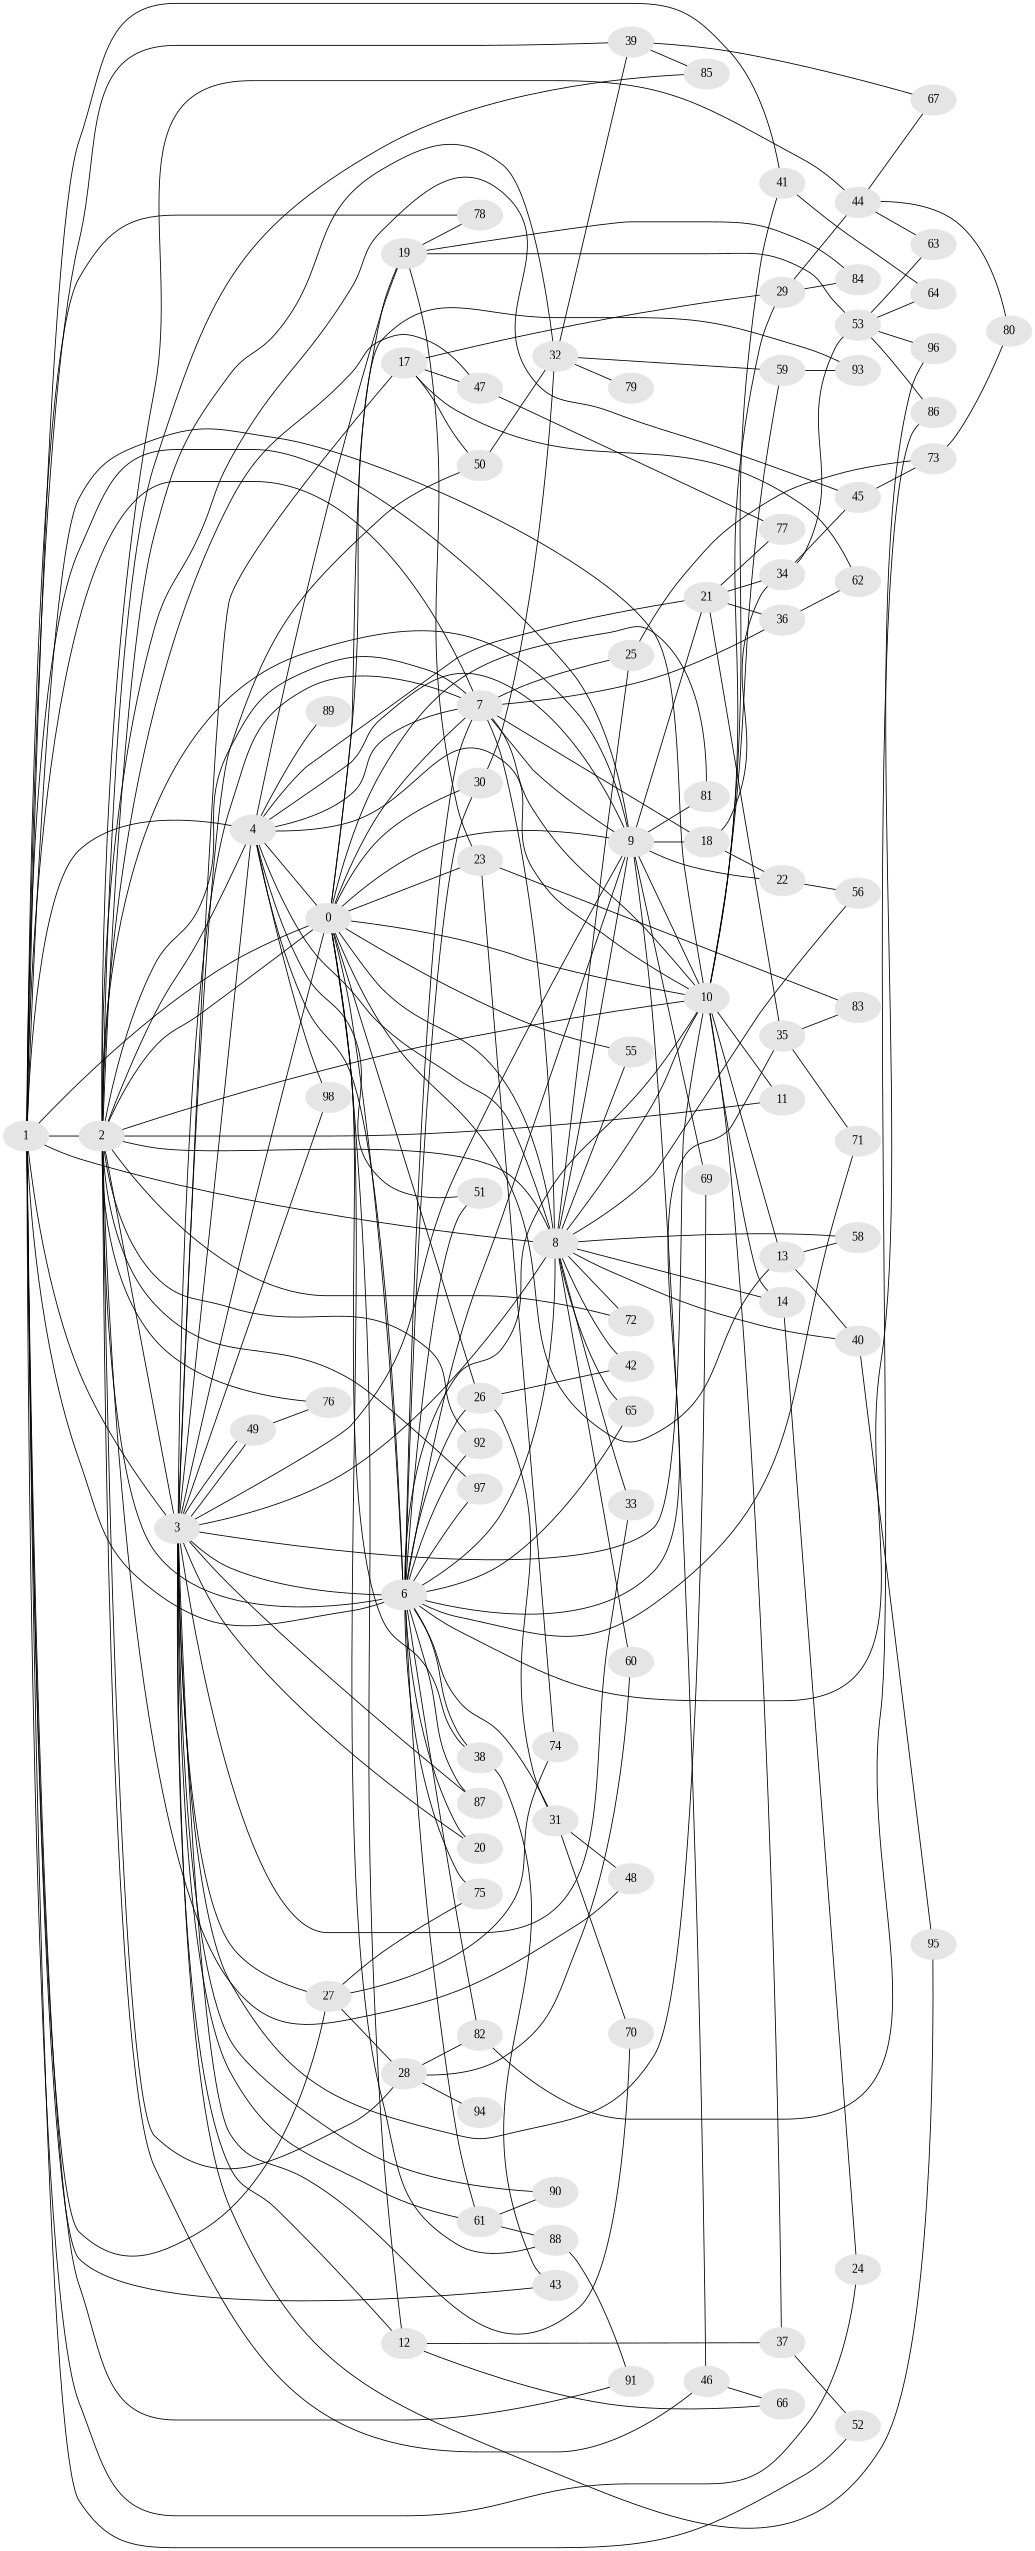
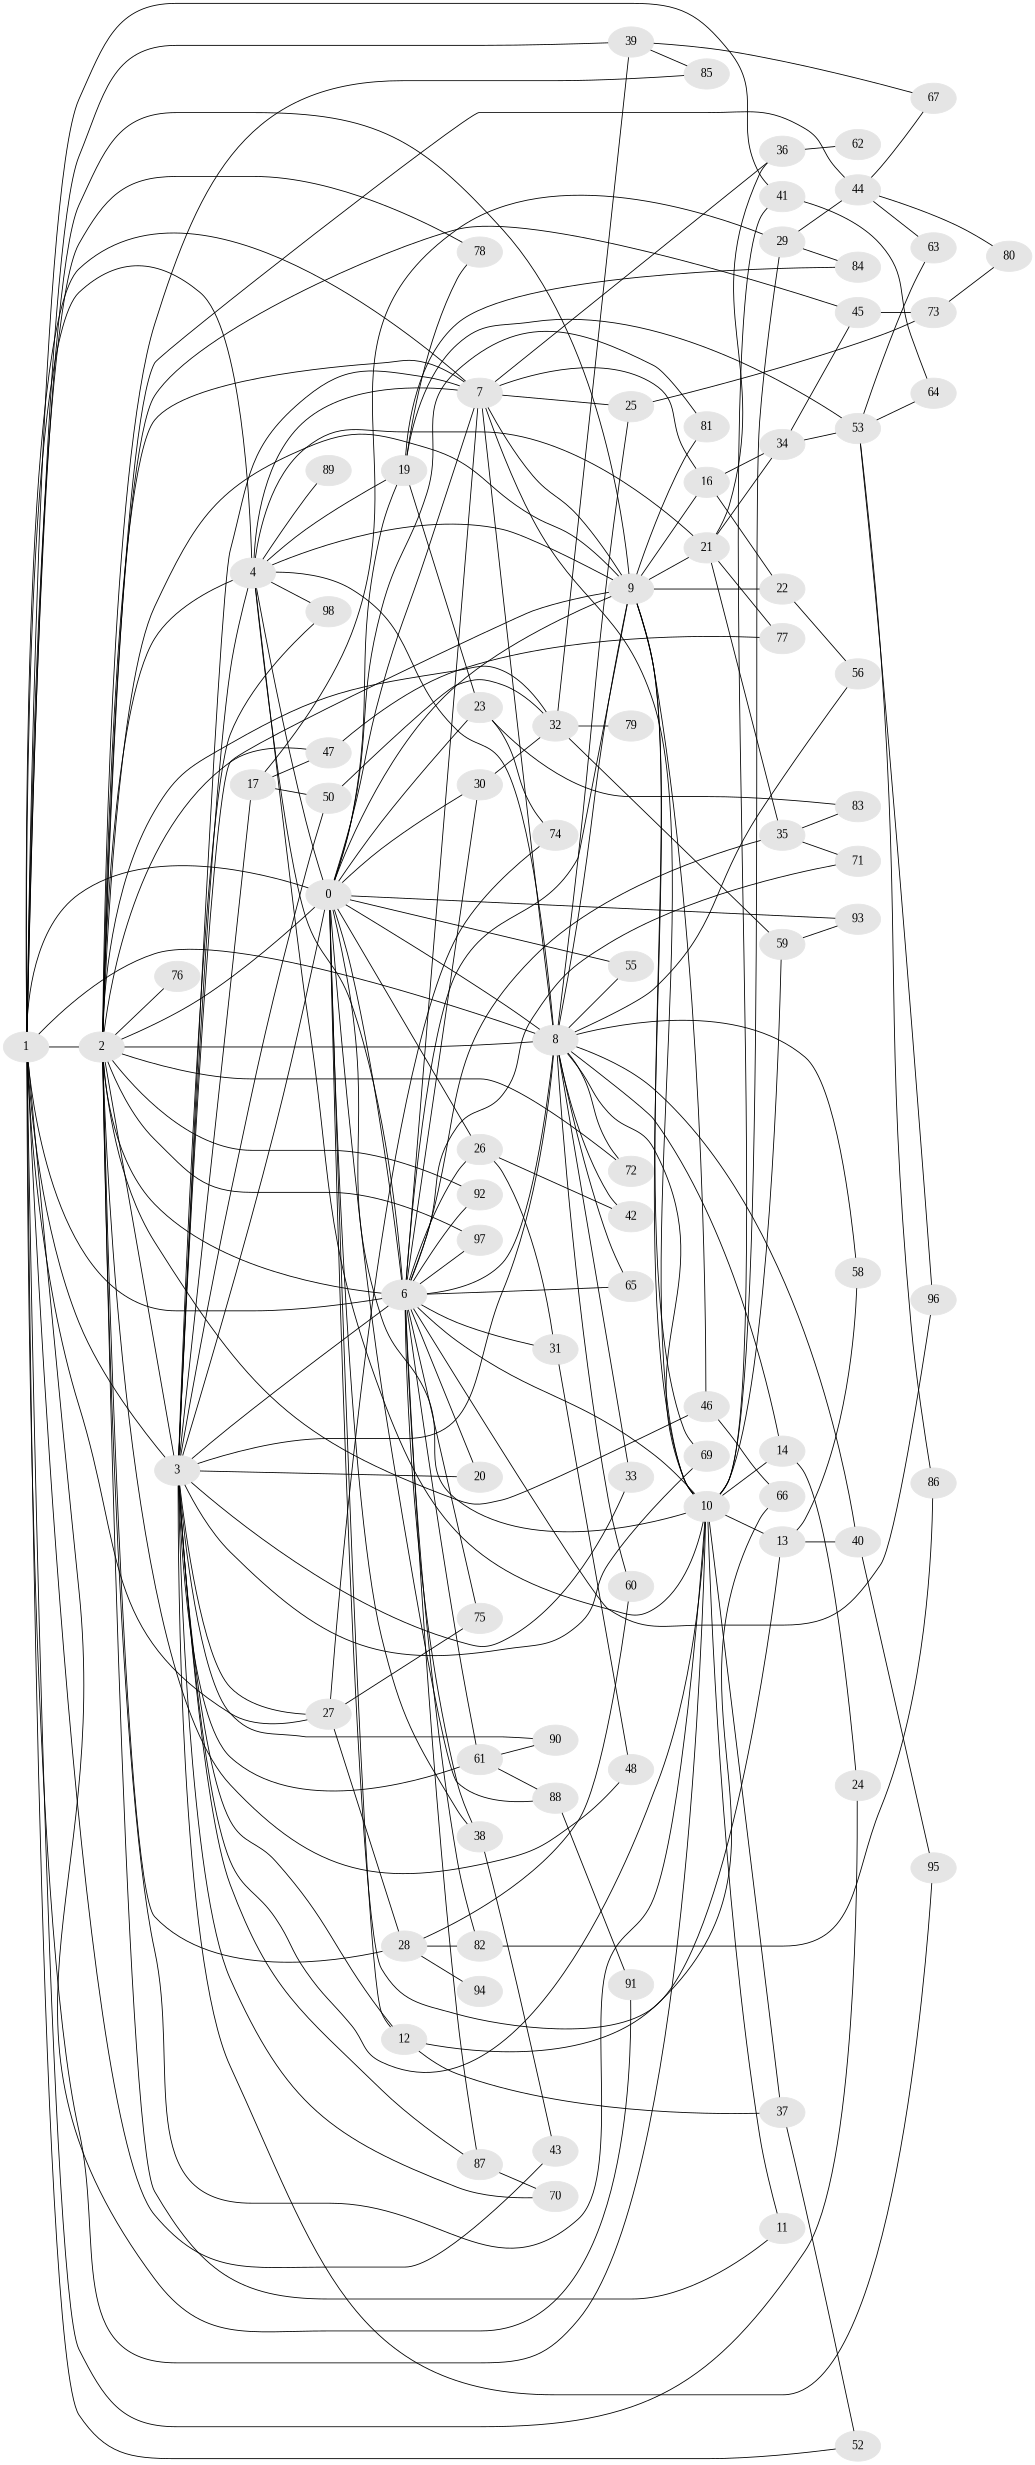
  graph {
    fontname="Liberation Serif"
    rankdir=LR
    node [color=gray90 fontname="Liberation Serif" style=filled]
    edge [fontname="Liberation Serif"]
    1
    2
    3
    4
    n5 [label=0]
    6
    7
    8
    9
    10
    24
    27
    39
    41
    43
    52
    78
    91
    11
    28
    32
    44
    45
    46
    47
    48
    72
    76
    85
    92
    97
    12
    17
    n34 [label=98]
    20
    33
-   49
    50
    61
    69
    70
    87
    90
    95
    19
    21
-   51
    89
    13
    23
    26
    30
    38
    55
    81
    88
    93
    31
    35
    65
    71
    75
    82
    96
-   16 [label=18]
+   16
    25
    36
    14
    40
    42
    56
    58
    60
    22
    29
    37
    59
    74
    67
    64
    94
    79
    63
    80
    73
    66
    77
    62
    53
    84
    34
    83
    86
    1 -- 2
    1 -- 3
    1 -- 4
    1 -- n5
    1 -- 6
    1 -- 7
    1 -- 8
    1 -- 9
    1 -- 10
    1 -- 24
    1 -- 27
    1 -- 39
    1 -- 41
    1 -- 43
    1 -- 52
    1 -- 78
    1 -- 91
    2 -- 3
    2 -- 4
    2 -- n5
    2 -- 6
    2 -- 7
    2 -- 8
    2 -- 9
    2 -- 10
    2 -- 11
    2 -- 28
    2 -- 32
    2 -- 44
    2 -- 45
    2 -- 46
    2 -- 47
    2 -- 48
    2 -- 72
    2 -- 76
    2 -- 85
    2 -- 92
    2 -- 97
    3 -- 4
    3 -- n5
    3 -- 6
    3 -- 7
    3 -- 8
    3 -- 9
    3 -- 10
    3 -- 27
    3 -- 12
    3 -- 17
    3 -- n34
    3 -- 20
    3 -- 33
-   3 -- 49
-   3 -- 49
    3 -- 50
    3 -- 61
    3 -- 69
    3 -- 70
    3 -- 87
    3 -- 90
    3 -- 95
    4 -- n5
    4 -- 6
    4 -- 7
    4 -- 8
    4 -- 9
    4 -- 10
    4 -- n34
    4 -- 19
    4 -- 21
-   4 -- 51
    4 -- 89
    n5 -- 6
    n5 -- 7
    n5 -- 8
    n5 -- 9
    n5 -- 10
    n5 -- 12
    n5 -- 19
    n5 -- 13
    n5 -- 23
    n5 -- 26
    n5 -- 30
    n5 -- 38
    n5 -- 55
    n5 -- 81
    n5 -- 88
    n5 -- 93
    6 -- 7
    6 -- 8
    6 -- 9
    6 -- 10
    6 -- 92
    6 -- 97
    6 -- 20
    6 -- 61
    6 -- 87
-   6 -- 51
    6 -- 26
    6 -- 30
    6 -- 38
    6 -- 31
    6 -- 35
    6 -- 65
    6 -- 71
    6 -- 75
    6 -- 82
    6 -- 96
    7 -- 8
    7 -- 9
    7 -- 10
    7 -- 16
    7 -- 25
    7 -- 36
    8 -- 9
    8 -- 10
    8 -- 72
    8 -- 33
    8 -- 55
    8 -- 65
    8 -- 25
    8 -- 14
    8 -- 40
    8 -- 42
    8 -- 56
    8 -- 58
    8 -- 60
    9 -- 10
    9 -- 46
    9 -- 69
    9 -- 21
    9 -- 81
    9 -- 16
    9 -- 22
    10 -- 41
    10 -- 11
    10 -- 13
    10 -- 14
    10 -- 29
    10 -- 37
    10 -- 59
    27 -- 28
    27 -- 75
    27 -- 74
    39 -- 85
    39 -- 67
    41 -- 64
    28 -- 82
    28 -- 60
    28 -- 94
    32 -- 39
    32 -- 59
    32 -- 79
    44 -- 67
    44 -- 63
    44 -- 80
    45 -- 73
    46 -- 66
    47 -- 77
    12 -- 37
    12 -- 66
    17 -- 47
    17 -- 50
    17 -- 29
-   17 -- 62
-   49 -- 76
    50 -- 32
    61 -- 90
    61 -- 88
    19 -- 78
    19 -- 23
    19 -- 53
    19 -- 84
    21 -- 35
    21 -- 36
    21 -- 77
    21 -- 34
    13 -- 40
    13 -- 58
    23 -- 74
    23 -- 83
    26 -- 31
    26 -- 42
    30 -- 32
    38 -- 43
    88 -- 91
    31 -- 48
-   31 -- 70
+   87 -- 70
    35 -- 71
    35 -- 83
    82 -- 86
    16 -- 22
    16 -- 34
    25 -- 73
    36 -- 62
    14 -- 24
    40 -- 95
    22 -- 56
    29 -- 44
    29 -- 84
    37 -- 52
    59 -- 93
    73 -- 80
    53 -- 96
    53 -- 64
    53 -- 63
    53 -- 86
    34 -- 45
    34 -- 53
  }
